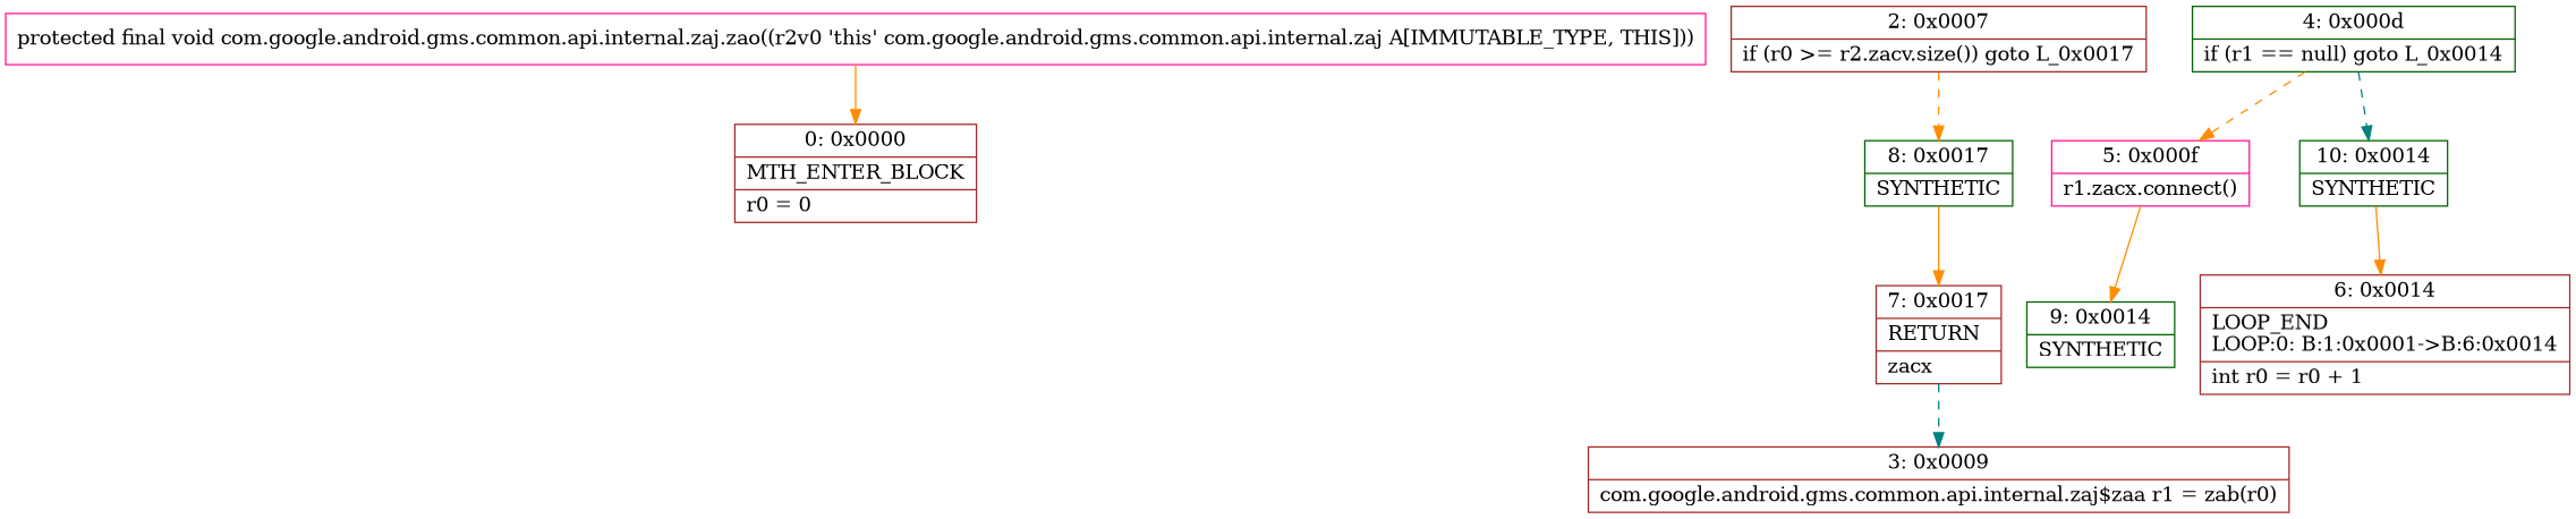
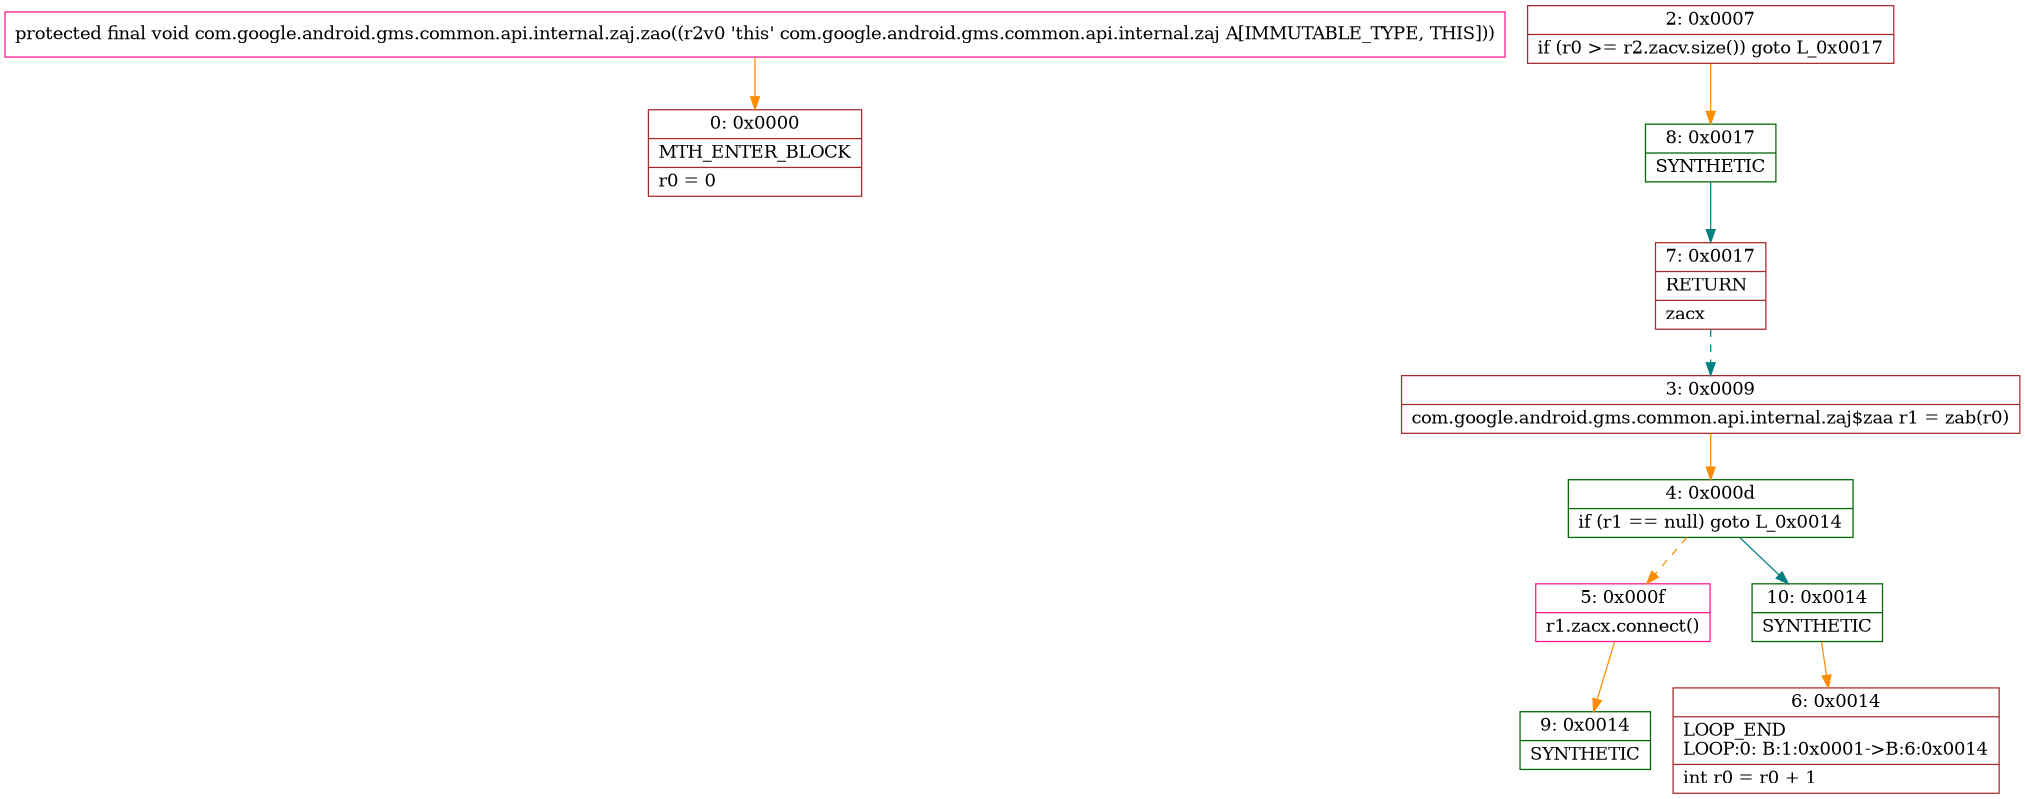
  digraph {
    node [color=brown shape=record]
    edge [color=darkorange]
    n1 [label="{0\:\ 0x0000|MTH_ENTER_BLOCK\l|r0 = 0\l}"]
    n2 [label="{2\:\ 0x0007|if (r0 \>= r2.zacv.size()) goto L_0x0017\l}"]
    n3 [color=darkgreen label="{8\:\ 0x0017|SYNTHETIC\l}"]
    n4 [label="{3\:\ 0x0009|com.google.android.gms.common.api.internal.zaj$zaa r1 = zab(r0)\l}"]
    n5 [color=darkgreen label="{4\:\ 0x000d|if (r1 == null) goto L_0x0014\l}"]
    n6 [label="{7\:\ 0x0017|RETURN\l|zacx\l}"]
    n7 [color=deeppink label="{5\:\ 0x000f|r1.zacx.connect()\l}"]
    n8 [color=darkgreen label="{10\:\ 0x0014|SYNTHETIC\l}"]
    n9 [color=darkgreen label="{9\:\ 0x0014|SYNTHETIC\l}"]
    n10 [label="{6\:\ 0x0014|LOOP_END\lLOOP:0: B:1:0x0001\-\>B:6:0x0014\l|int r0 = r0 + 1\l}"]
    n11 [color=deeppink label="{protected final void com.google.android.gms.common.api.internal.zaj.zao((r2v0 'this' com.google.android.gms.common.api.internal.zaj A[IMMUTABLE_TYPE, THIS])) }"]
-   n2 -> n3 [style=dashed]
-   n3 -> n6
+   n2 -> n3
+   n3 -> n6 [color=teal]
+   n4 -> n5
    n5 -> n7 [style=dashed]
-   n5 -> n8 [color=teal style=dashed]
+   n5 -> n8 [color=teal]
    n6 -> n4 [color=teal style=dashed]
    n7 -> n9
    n8 -> n10
    n11 -> n1
  }
